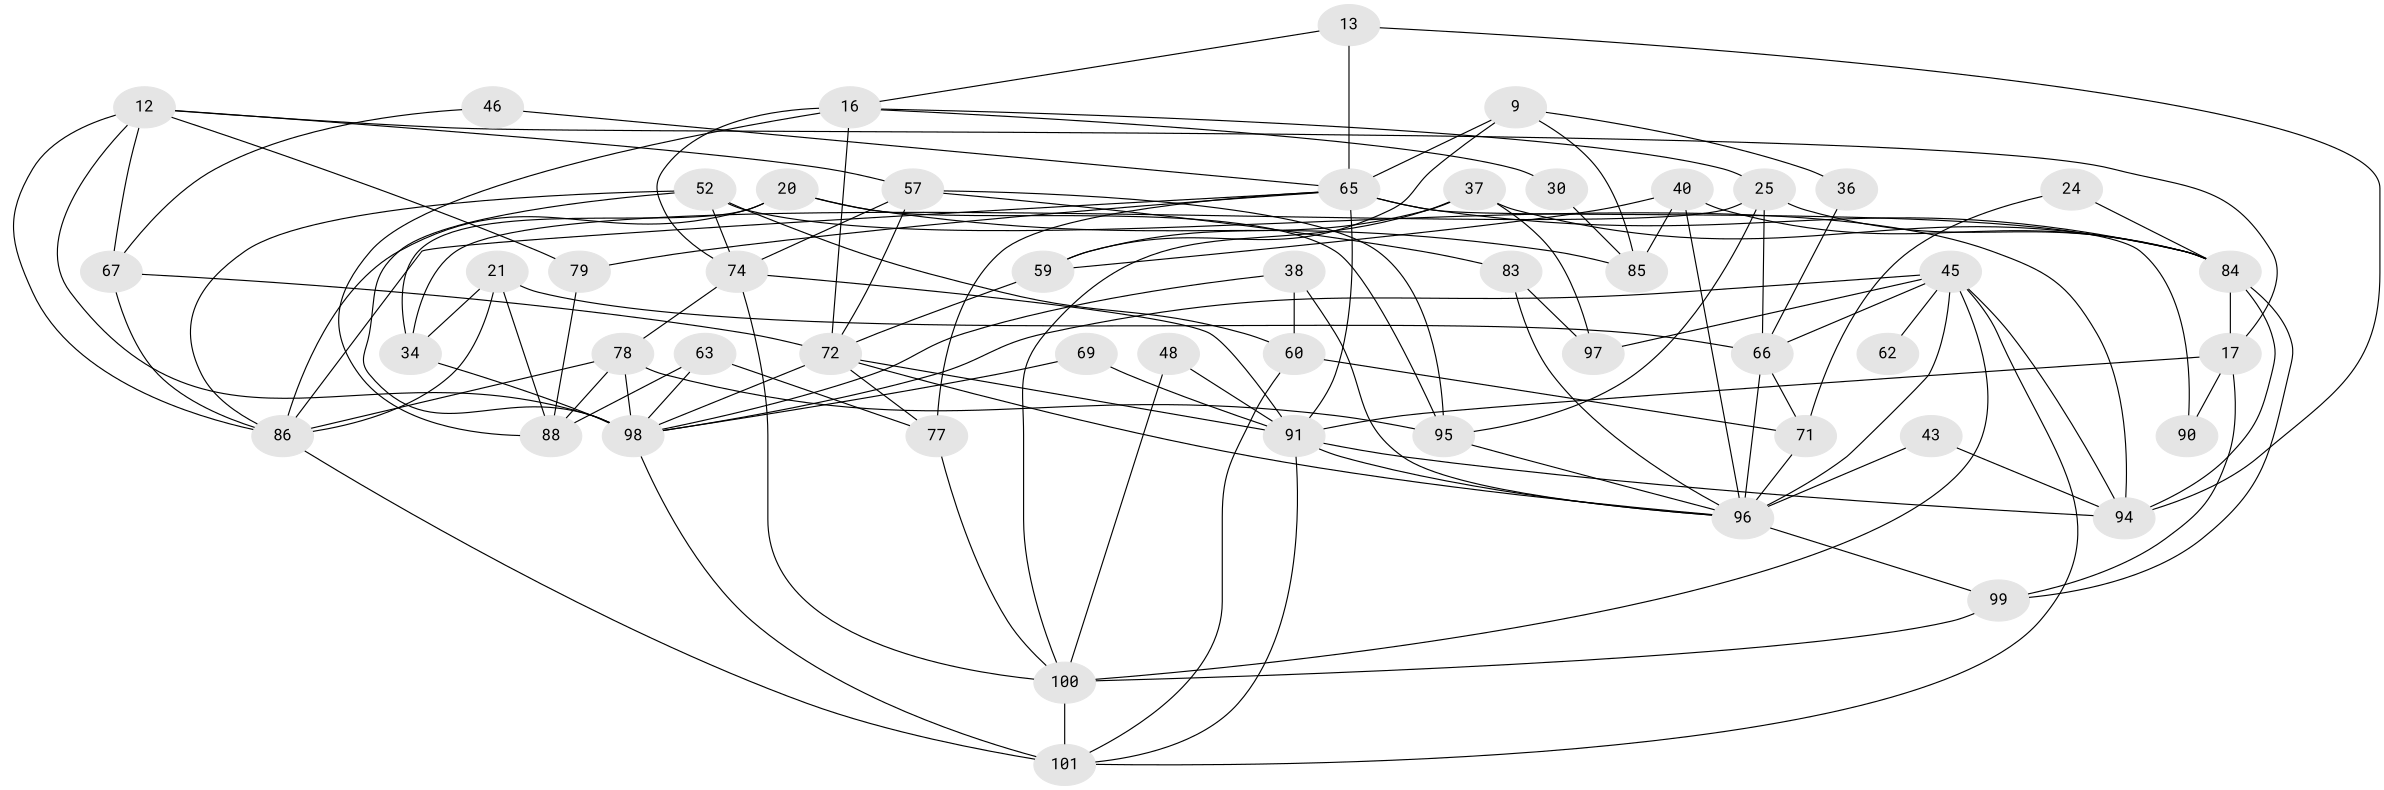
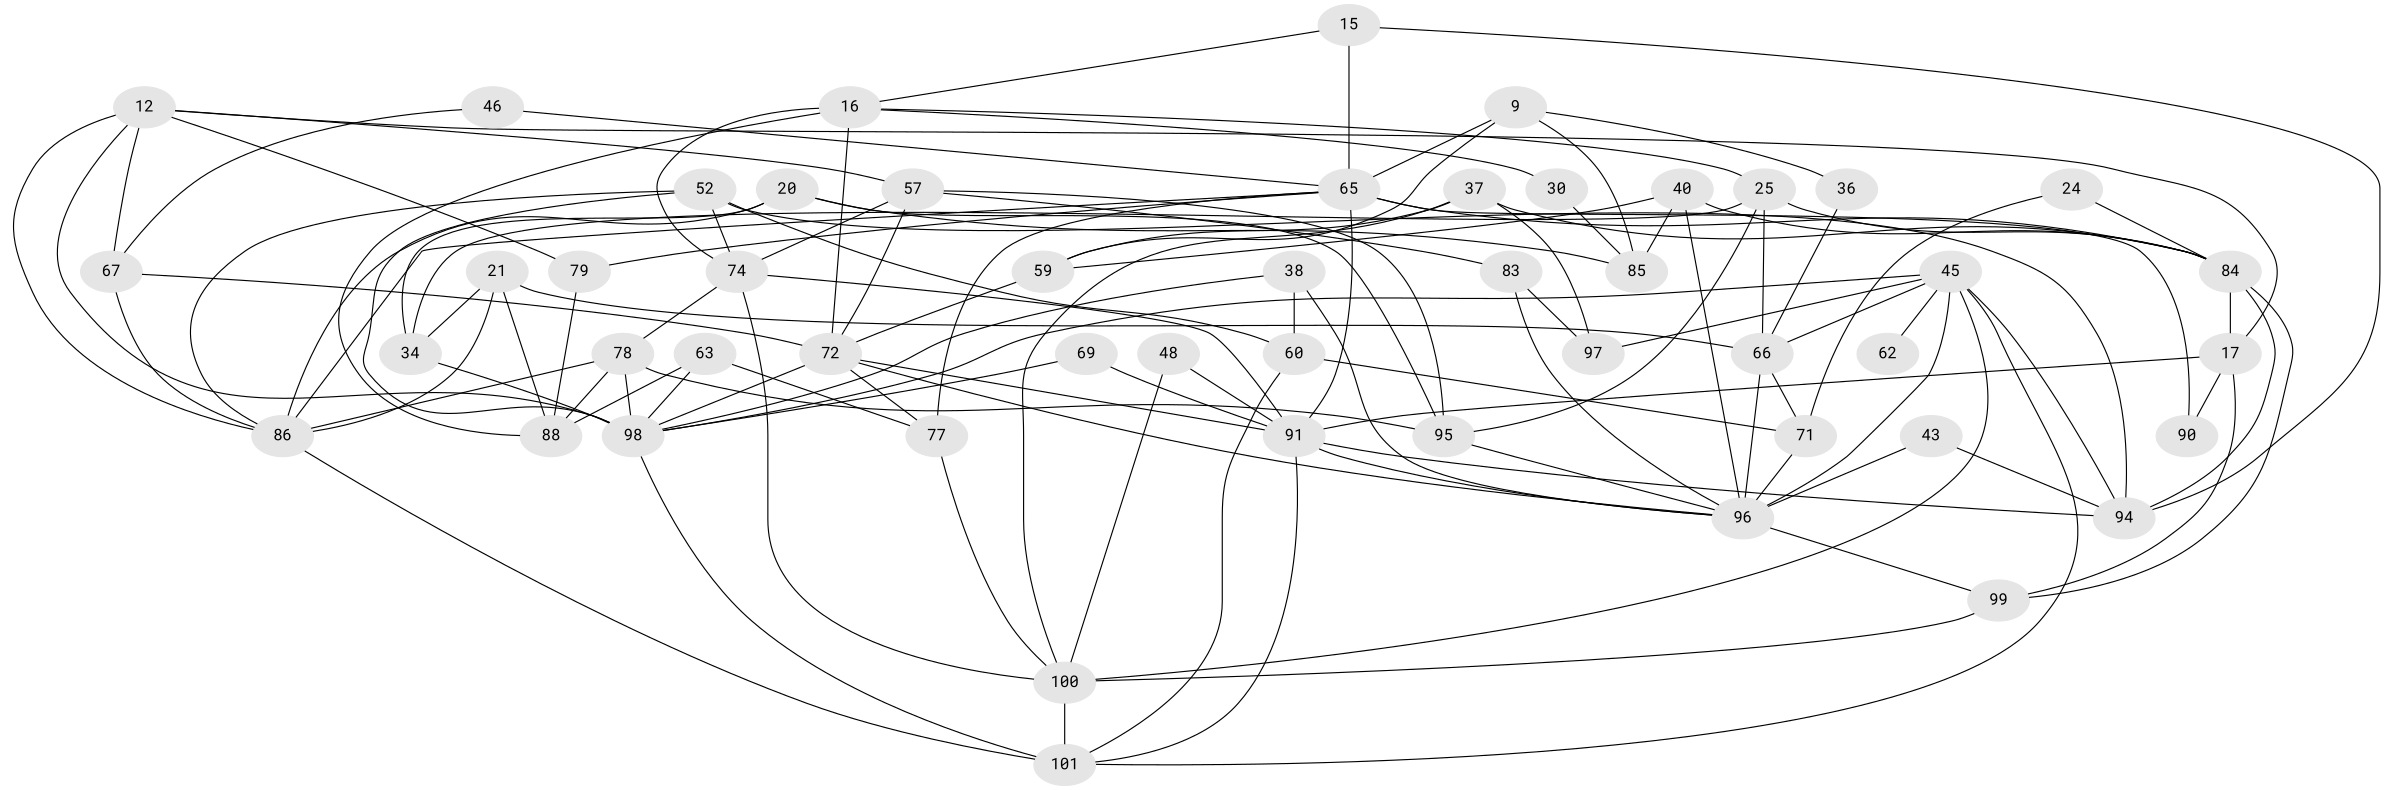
  graph {
    fontname="Roboto Mono"
    node [color=gray90 fontname="Roboto Mono" style=filled]
    edge [fontname="Roboto Mono"]
    36 [super="+23"]
    66 [super="+14"]
    9
    59
    65 [super="+8+61+53+15"]
    85
    72 [super="+33+10+56"]
    79
    86 [super="+31"]
    84 [super="+22+75"]
    91 [super="+76+54"]
    77
    90
    57 [super="+32"]
    74
    95
    83
    12
    67 [super="+58"]
    n20 [label=17]
    98 [super="+27+89+41"]
    88 [super="+4"]
    101 [super="+50+93"]
    99 [super="+92"]
    16 [super="+7"]
    25 [super="+6"]
    30
-   13
+   13 [label=15]
    94 [super="+3+82"]
    34
    96 [super="+29+80"]
    100 [super="+64+70"]
    78 [super="+73+47"]
    20
    21
    71
    24
    37
    97 [super="+68"]
    38
    60
    40
    43
    45 [super="+42+44"]
    62
    46
    48
    52 [super="+1"]
    63 [super="+39"]
    69
    36 -- 66
    66 -- 96
    66 -- 71
    9 -- 36 [weight=2]
    9 -- 59
    9 -- 65 [weight=2]
    9 -- 85
    59 -- 72
    65 -- 79
    65 -- 86
    65 -- 84 [weight=3]
    65 -- 91 [weight=2]
    65 -- 77 [weight=3]
    65 -- 90
    72 -- 91
    72 -- 77 [weight=2]
    72 -- 98
    72 -- 96
    79 -- 88
    86 -- 101
    84 -- n20
    84 -- 99
    84 -- 94
    91 -- 101
    91 -- 94 [weight=3]
    91 -- 96
    77 -- 100
    57 -- 72
    57 -- 74
    57 -- 95
    57 -- 83
    74 -- 91
    74 -- 100 [weight=2]
    74 -- 78
    95 -- 96
    83 -- 96
    83 -- 97
    12 -- 79
    12 -- 86
    12 -- 57 [weight=2]
    12 -- 67
    12 -- n20
    12 -- 98
    67 -- 72 [weight=2]
    67 -- 86 [weight=2]
    n20 -- 91
    n20 -- 90
    n20 -- 99
    98 -- 101 [weight=2]
    99 -- 100
    16 -- 72
    16 -- 74 [weight=2]
    16 -- 88
    16 -- 25
    16 -- 30
    25 -- 66
    25 -- 84
    25 -- 95
    25 -- 34
    30 -- 85
    13 -- 65
    13 -- 16
    13 -- 94
    34 -- 98
    96 -- 99 [weight=3]
    100 -- 101 [weight=2]
    78 -- 86 [weight=2]
    78 -- 95
    78 -- 98 [weight=4]
    78 -- 88
    20 -- 85
    20 -- 86
    20 -- 95
    20 -- 34
    21 -- 66
    21 -- 86
    21 -- 88
    21 -- 34
    71 -- 96
    24 -- 84
    24 -- 71
    37 -- 59
    37 -- 84 [weight=3]
    37 -- 100
    37 -- 97
    38 -- 98
    38 -- 96
    38 -- 60
    60 -- 101 [weight=2]
    60 -- 71
    40 -- 59
    40 -- 85
    40 -- 84
    40 -- 96
    43 -- 94
    43 -- 96
    45 -- 66
    45 -- 98 [weight=2]
    45 -- 101
    45 -- 94 [weight=3]
    45 -- 96
    45 -- 100
    45 -- 97
    45 -- 62
    46 -- 65
    46 -- 67
    48 -- 91
    48 -- 100
    52 -- 86
    52 -- 74
    52 -- 98 [weight=3]
    52 -- 94 [weight=2]
    52 -- 60
    63 -- 77
    63 -- 98
    63 -- 88
    69 -- 91
    69 -- 98
  }
